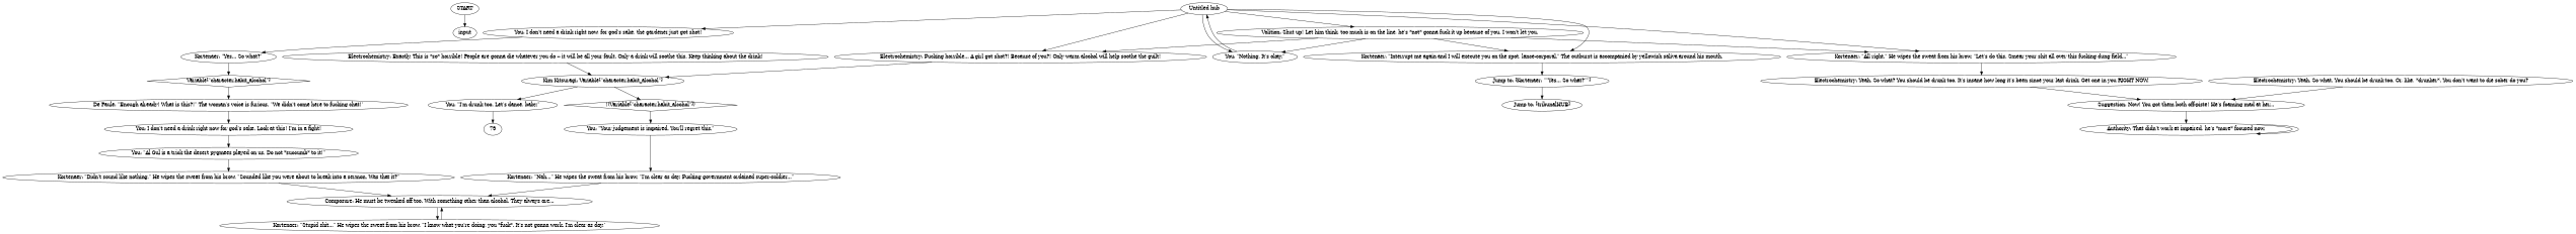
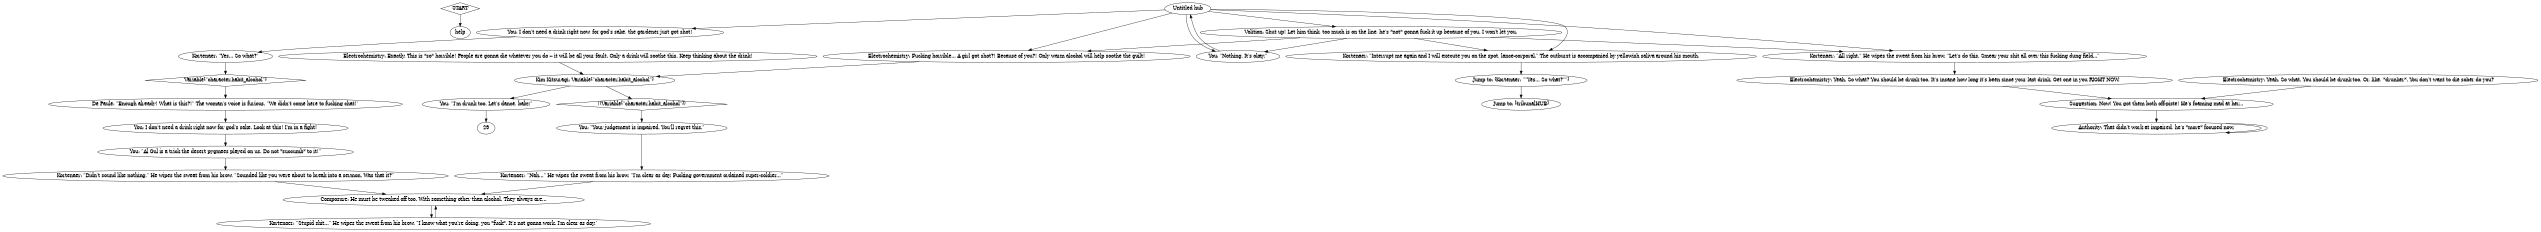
  digraph {
-   n1 [label=START]
-   n2 [label=input]
+   n1 [label=START shape=diamond]
+   n2 [label=help]
    n3 [label="Composure: He must be tweaked off too. With something other than alcohol. They always are..."]
    n4 [label="Kortenaer: \"Stupid shit...\" He wipes the sweat from his brow. \"I know what you're doing, you *fuck*. It's not gonna work. I'm clear as day.\""]
    n5 [label="Kortenaer: \"Nah...\" He wipes the sweat from his brow. \"I'm clear as day. Fucking government ordained super-soldier...\""]
    n6 [label="You: \"Nothing. It's okay.\""]
    n7 [label="Untitled hub"]
    n8 [label="Kortenaer: \"Interrupt me again and I will execute you on the spot, lance-corporal.\" The outburst is accompanied by yellowish saliva around his mouth."]
    n9 [label="You: I don't need a drink right now, for god's sake, the gardener just got shot!"]
    n10 [label="Volition: Shut up! Let him think, too much is on the line, he's *not* gonna fuck it up because of you. I won't let you."]
    n11 [label="Electrochemistry: Fucking horrible... A girl got shot?! Because of you?! Only warm alcohol will help soothe the guilt!"]
    n12 [label="Kortenaer: \"All right.\" He wipes the sweat from his brow. \"Let's do this. Smear your shit all over this fucking dung field...\""]
    n13 [label="Electrochemistry: Yeah. So what. You should be drunk too. Or, like, *drunker*. You don't want to die sober do you?"]
    n14 [label="Suggestion: Now! You got them both off-piste! He's foaming mad at her..."]
    n15 [label="Authority: That didn't work at impaired, he's *more* focused now."]
    n16 [label="De Paule: \"Enough already! What is this?!\" The woman's voice is furious. \"We didn't come here to fucking chat!\""]
    n17 [label="You: I don't need a drink right now for god's sake. Look at this! I'm in a fight!"]
    n18 [label="You: \"Al Gul is a trick the desert pygmees played on us. Do not *succumb* to it!\""]
    n19 [label="Kortenaer: \"Didn't sound like nothing.\" He wipes the sweat from his brow. \"Sounded like you were about to break into a sermon. Was that it?\""]
    n20 [label="Jump to: [Kortenaer: \"\"Yes... So what?\"\"]"]
    n21 [label="Kortenaer: \"Yes... So what?\""]
    n22 [label="Kim Kitsuragi: Variable[\"character.habit_alcohol\"]"]
    n23 [label="Electrochemistry: Yeah. So what? You should be drunk too. It's insane how long it's been since your last drink. Get one in you RIGHT NOW."]
    n24 [label="Jump to: [tribunalHUB]"]
    n25 [label="Electrochemistry: Exactly. This is *so* horrible! People are gonna die whatever you do -- it will be all your fault. Only a drink will soothe this. Keep thinking about the drink!"]
    n26 [label="!(Variable[\"character.habit_alcohol\"])" shape=diamond]
    n27 [label="You: \"I'm drunk too. Let's dance, baby.\""]
    n28 [label="Variable[\"character.habit_alcohol\"]" shape=diamond]
    n29 [label="You: \"Your judgement is impaired. You'll regret this.\""]
-   29 [label=79]
+   29
    n1 -> n2
    n3 -> n4
    n4 -> n3
    n5 -> n3
    n6 -> n7
    n7 -> n6
    n7 -> n8
    n7 -> n9
    n7 -> n10
    n7 -> n11
    n7 -> n12
    n8 -> n20
    n9 -> n21
    n10 -> n6
    n10 -> n8
    n10 -> n11
    n10 -> n12
    n11 -> n22
    n12 -> n23
    n13 -> n14
    n14 -> n15
    n15 -> n15
    n16 -> n17
    n17 -> n18
    n18 -> n19
    n19 -> n3
    n20 -> n24
    n21 -> n28
    n22 -> n26
    n22 -> n27
    n23 -> n14
    n25 -> n22
    n26 -> n29
    n27 -> 29
    n28 -> n16
    n29 -> n5
  }
